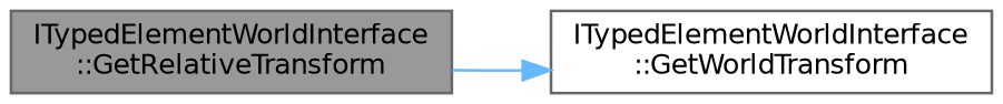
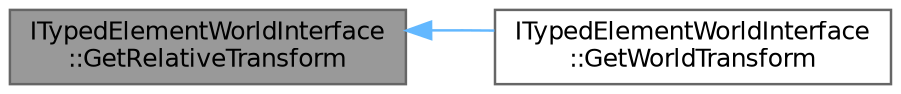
  digraph {
    rankdir=LR
    node [fontname=Helvetica fontsize=10 shape=box style=filled]
    n1 [color=gray40 fillcolor=grey60 fontcolor=black height=0.2 label="ITypedElementWorldInterface\l::GetRelativeTransform" width=0.4]
    n2 [color=grey40 fillcolor=white height=0.2 label="ITypedElementWorldInterface\l::GetWorldTransform" width=0.4]
-   n1 -> n2 [color=steelblue1 fontname=Helvetica fontsize=10 labelfontname=Helvetica labelfontsize=10 style=solid]
+   n2 -> n1 [color=steelblue1 fontname=Helvetica fontsize=10 labelfontname=Helvetica labelfontsize=10 style=solid]
  }
